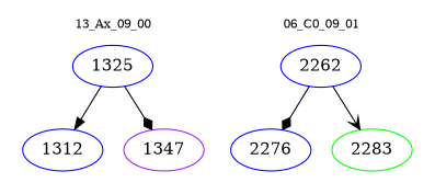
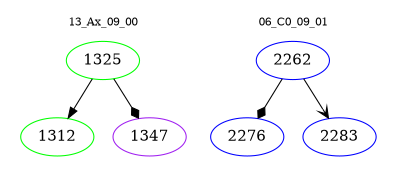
  digraph {
    node [color=blue]
    edge [arrowhead=diamond color=black]
-   n1 [label=1325]
-   n2 [label=1312]
+   n1 [color=green label=1325]
+   n2 [color=green label=1312]
    n3 [color=purple label=1347]
    n4 [label=2262]
    n5 [label=2276]
-   n6 [color=green label=2283]
+   n6 [label=2283]
    subgraph cluster_1 {
      color=white
      fontsize=10
      label="13_Ax_09_00"
      n1
      n2
      n3
    }
    subgraph cluster_2 {
      color=white
      fontsize=10
      label="06_C0_09_01"
      n4
      n5
      n6
    }
    n1 -> n2 [arrowhead=normal]
    n1 -> n3
    n4 -> n5
    n4 -> n6 [arrowhead=vee]
  }
